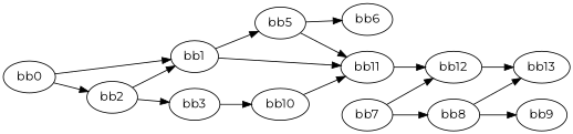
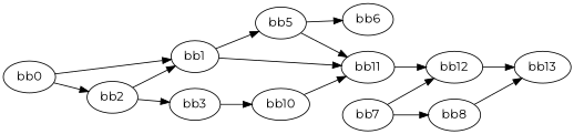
  digraph {
    fontname=Montserrat
    rankdir=LR
    node [fontname=Montserrat]
    edge [fontname=Montserrat]
    n1 [label="bb0\l"]
    n2 [label="bb1\l"]
    n3 [label="bb2\l"]
    n4 [label="bb5\l"]
    n5 [label="bb11\l"]
    n6 [label="bb3\l"]
    n7 [label="bb6\l"]
    n8 [label="bb12\l"]
    n9 [label="bb10\l"]
    n10 [label="bb7\l"]
    n11 [label="bb8\l"]
-   n12 [label="bb9\l"]
    n13 [label="bb13\l"]
    n1 -> n2
    n1 -> n3
    n2 -> n4
    n2 -> n5
    n3 -> n2
    n3 -> n6
    n4 -> n5
    n4 -> n7
    n5 -> n8
    n6 -> n9
    n8 -> n13
    n9 -> n5
    n10 -> n8
    n10 -> n11
-   n11 -> n12
    n11 -> n13
  }
